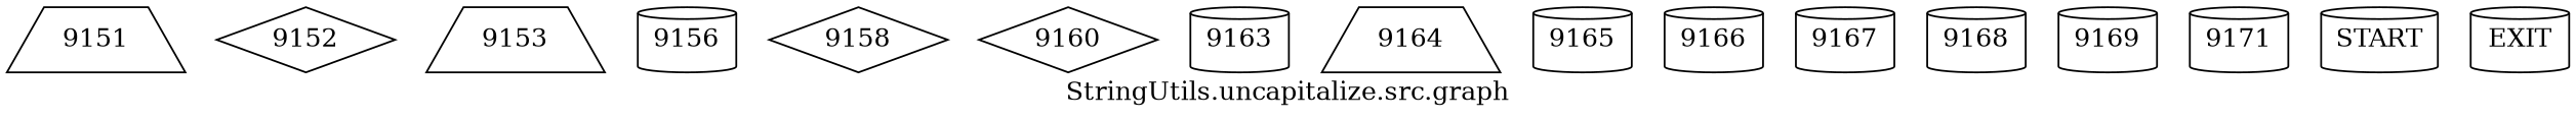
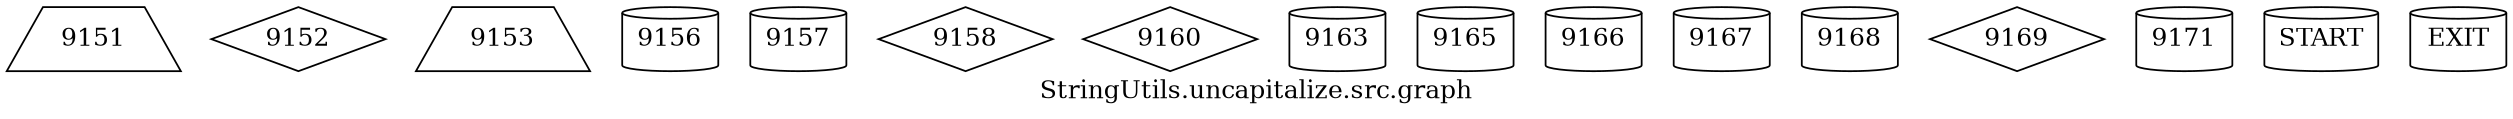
  digraph {
    label="StringUtils.uncapitalize.src.graph"
    node [shape=cylinder]
    n1 [label=9151 shape=trapezium]
    n2 [label=9152 shape=diamond]
    n3 [label=9153 shape=trapezium]
    n4 [label=9156]
+   n5 [label=9157]
    n6 [label=9158 shape=diamond]
    n7 [label=9160 shape=diamond]
    n8 [label=9163]
-   n9 [label=9164 shape=trapezium]
    n10 [label=9165]
    n11 [label=9166]
    n12 [label=9167]
    n13 [label=9168]
-   n14 [label=9169]
+   n14 [label=9169 shape=diamond]
    n15 [label=9171]
    n16 [label=START]
    n17 [label=EXIT]
  }
